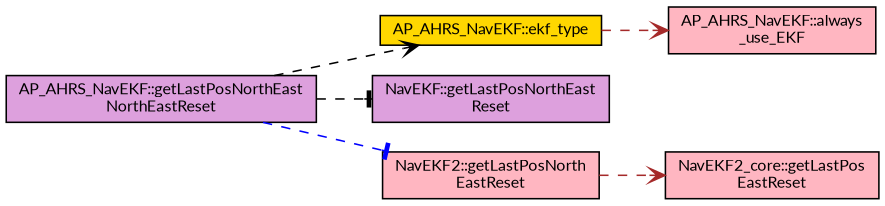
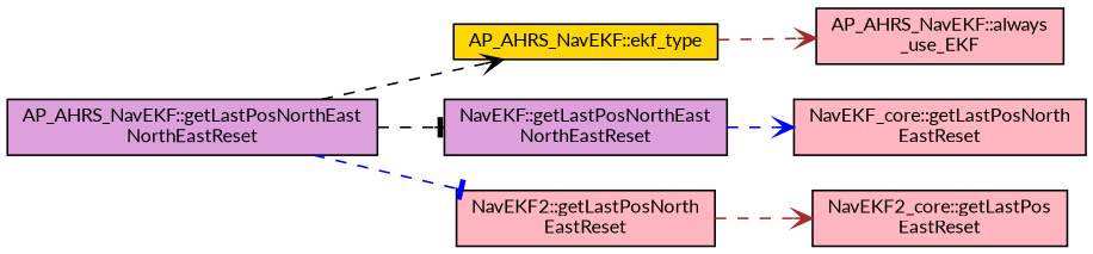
  digraph {
    fontname=Lato
    rankdir=LR
    node [color=black fillcolor=lightpink fontname=Lato fontsize=10 shape=record style=filled]
    edge [arrowhead=vee color=black fontname=Lato fontsize=10 labelfontname=Helvetica labelfontsize=10 style=dashed]
    n1 [fillcolor=plum fontcolor=black height=0.2 label="AP_AHRS_NavEKF::getLastPosNorthEast\lNorthEastReset" width=0.4]
    n2 [fillcolor=gold height=0.2 label="AP_AHRS_NavEKF::ekf_type" width=0.4]
-   n3 [fillcolor=plum height=0.2 label="NavEKF::getLastPosNorthEast\lReset" width=0.4]
+   n3 [fillcolor=plum height=0.2 label="NavEKF::getLastPosNorthEast\lNorthEastReset" width=0.4]
    n4 [height=0.2 label="NavEKF2::getLastPosNorth\lEastReset" width=0.4]
    n5 [height=0.2 label="AP_AHRS_NavEKF::always\l_use_EKF" width=0.4]
+   n6 [height=0.2 label="NavEKF_core::getLastPosNorth\lEastReset" width=0.4]
    n7 [height=0.2 label="NavEKF2_core::getLastPos\lEastReset" width=0.4]
    n1 -> n2
    n1 -> n3 [arrowhead=tee]
    n1 -> n4 [arrowhead=tee color=blue]
    n2 -> n5 [color=brown]
+   n3 -> n6 [color=blue]
    n4 -> n7 [color=brown]
  }
